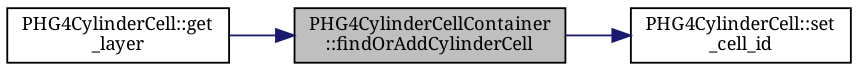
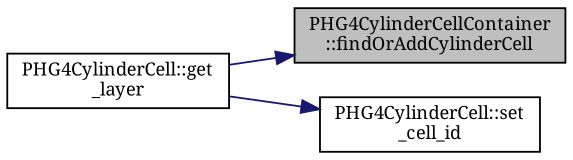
  digraph {
    fontname="Noto Serif"
    rankdir=LR
    node [color=black fontname="Noto Serif" fontsize=10 shape=record]
    edge [color=midnightblue fontname="Noto Serif" fontsize=10 labelfontname=FreeSans labelfontsize=10 style=solid]
    n1 [fillcolor=grey75 fontcolor=black height=0.2 label="PHG4CylinderCellContainer\l::findOrAddCylinderCell" style=filled width=0.4]
    n2 [height=0.2 label="PHG4CylinderCell::set\l_cell_id" width=0.4]
    n3 [height=0.2 label="PHG4CylinderCell::get\l_layer" width=0.4]
-   n1 -> n2
+   n3 -> n2
    n3 -> n1
  }
